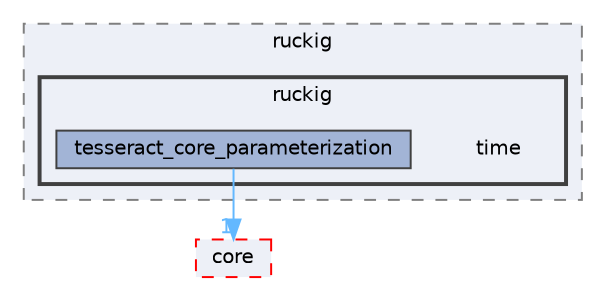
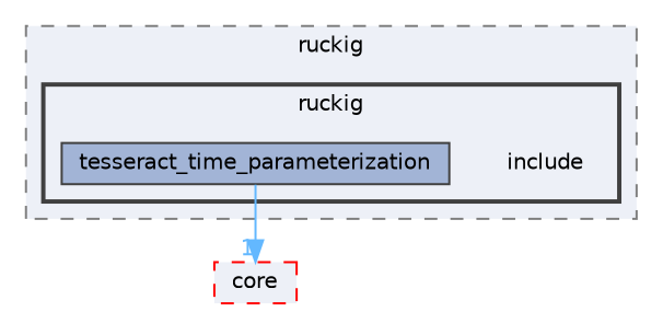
  digraph {
    compound=true
    node [fontname=Helvetica fontsize=10 shape=box]
-   n1 [height=0.2 label=time shape=plaintext width=0.4]
-   n2 [color=grey25 fillcolor="#a2b4d6" height=0.2 label=tesseract_core_parameterization style=filled width=0.4]
+   n1 [height=0.2 label=include shape=plaintext width=0.4]
+   n2 [color=grey25 fillcolor="#a2b4d6" height=0.2 label=tesseract_time_parameterization style=filled width=0.4]
    n3 [color=red fillcolor="#edf0f7" height=0.2 label=core style="filled,dashed" width=0.4]
    subgraph cluster_1 {
      bgcolor="#edf0f7"
      fontname=Helvetica
      fontsize=10
      label=ruckig
      pencolor=grey50
      style="filled,dashed"
      subgraph cluster_2 {
        bgcolor="#edf0f7"
        fontname=Helvetica
        fontsize=10
        pencolor=grey25
        style="filled,bold"
        n1
        n2
      }
    }
    n2 -> n3 [color=steelblue1 fontcolor=steelblue1 fontname=Helvetica fontsize=10 headlabel=1 labeldistance=1.5 labelfontname=Helvetica labelfontsize=10]
  }
